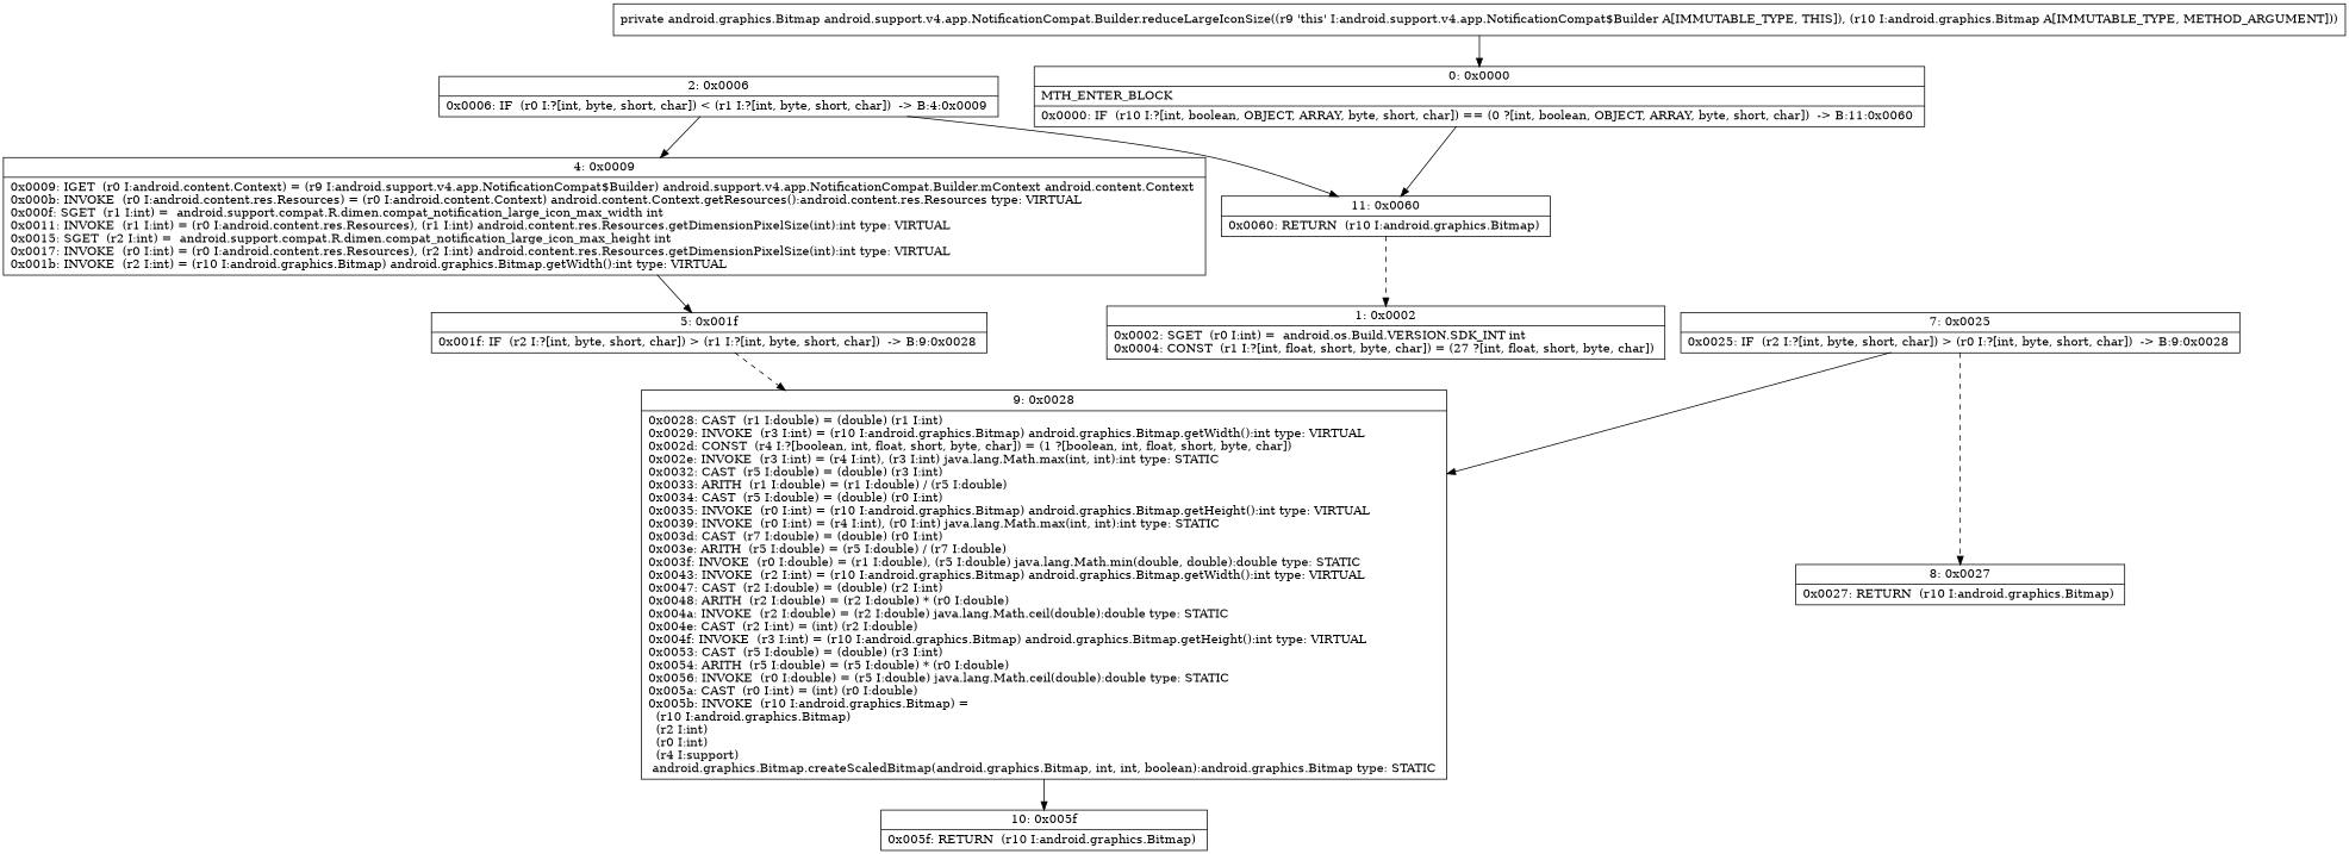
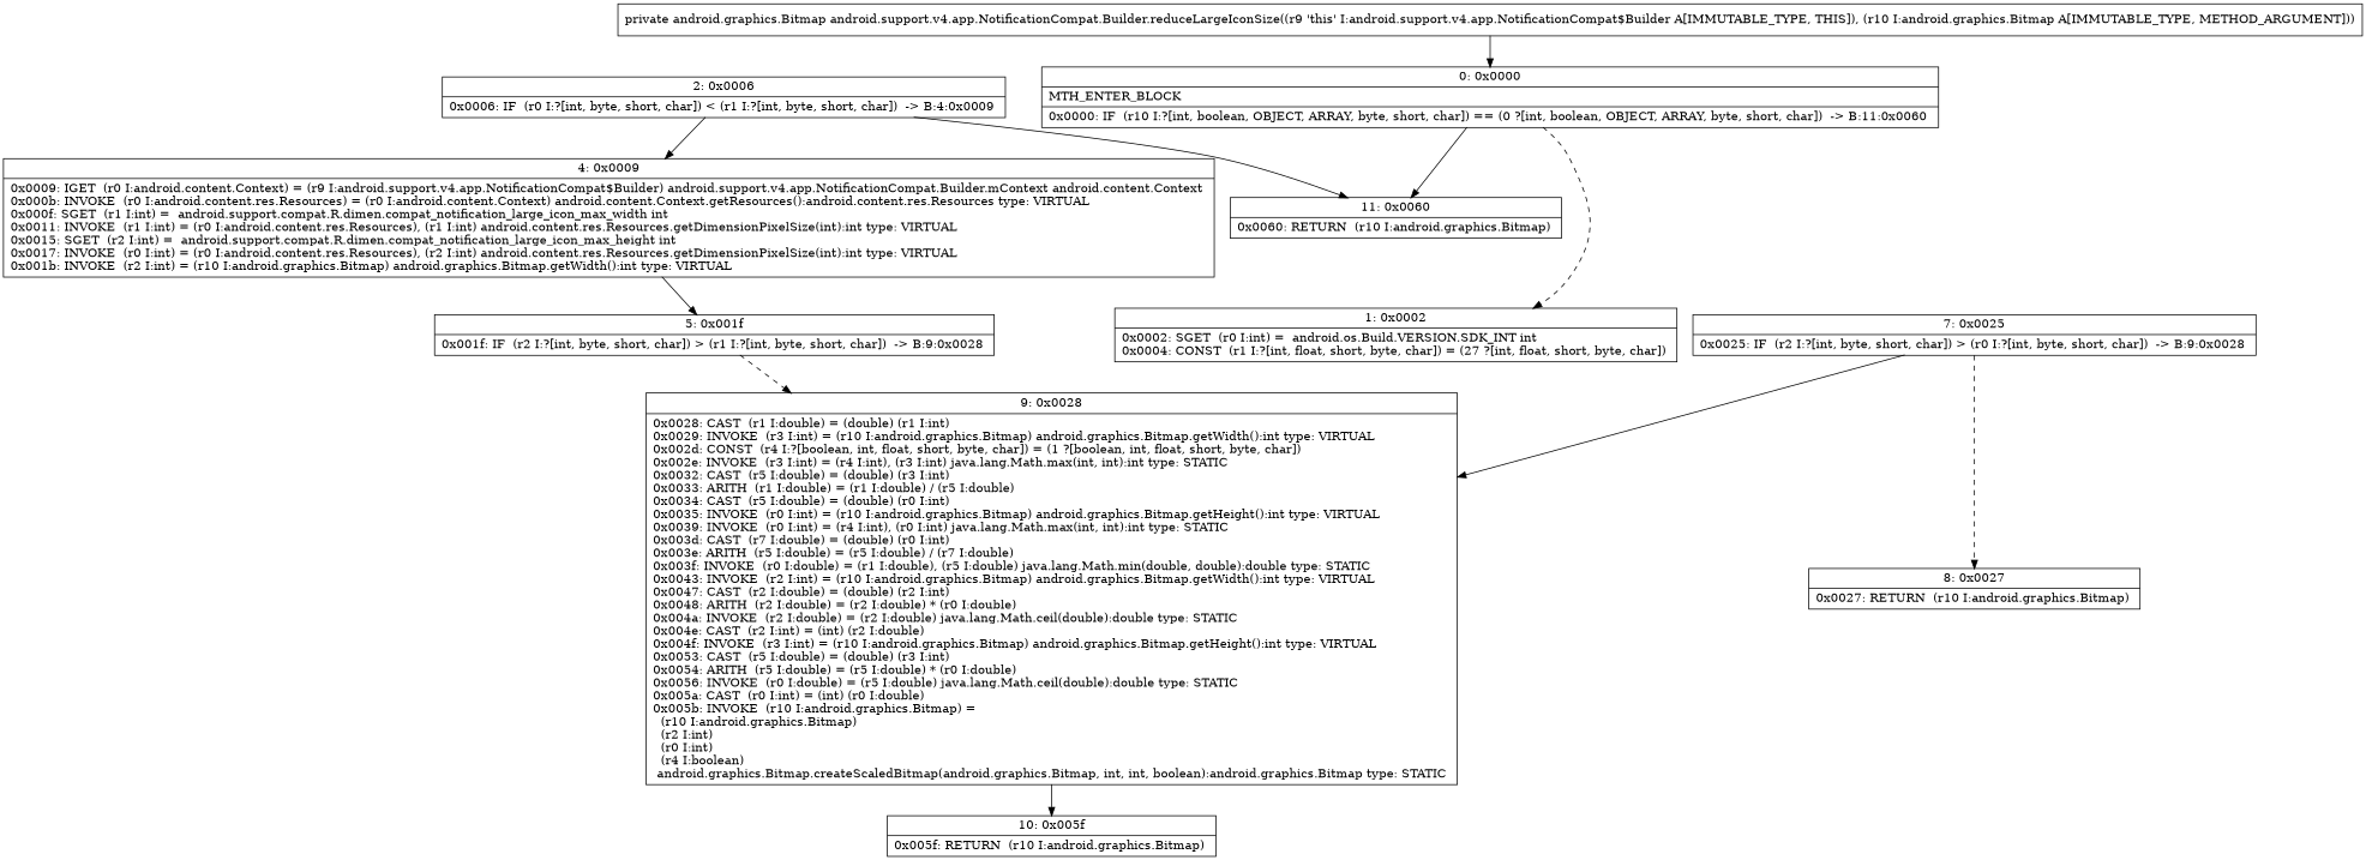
  digraph {
    node [shape=record]
    n1 [label="{0\:\ 0x0000|MTH_ENTER_BLOCK\l|0x0000: IF  (r10 I:?[int, boolean, OBJECT, ARRAY, byte, short, char]) == (0 ?[int, boolean, OBJECT, ARRAY, byte, short, char])  \-\> B:11:0x0060 \l}"]
    n2 [label="{1\:\ 0x0002|0x0002: SGET  (r0 I:int) =  android.os.Build.VERSION.SDK_INT int \l0x0004: CONST  (r1 I:?[int, float, short, byte, char]) = (27 ?[int, float, short, byte, char]) \l}"]
    n3 [label="{11\:\ 0x0060|0x0060: RETURN  (r10 I:android.graphics.Bitmap) \l}"]
    n4 [label="{2\:\ 0x0006|0x0006: IF  (r0 I:?[int, byte, short, char]) \< (r1 I:?[int, byte, short, char])  \-\> B:4:0x0009 \l}"]
    n5 [label="{4\:\ 0x0009|0x0009: IGET  (r0 I:android.content.Context) = (r9 I:android.support.v4.app.NotificationCompat$Builder) android.support.v4.app.NotificationCompat.Builder.mContext android.content.Context \l0x000b: INVOKE  (r0 I:android.content.res.Resources) = (r0 I:android.content.Context) android.content.Context.getResources():android.content.res.Resources type: VIRTUAL \l0x000f: SGET  (r1 I:int) =  android.support.compat.R.dimen.compat_notification_large_icon_max_width int \l0x0011: INVOKE  (r1 I:int) = (r0 I:android.content.res.Resources), (r1 I:int) android.content.res.Resources.getDimensionPixelSize(int):int type: VIRTUAL \l0x0015: SGET  (r2 I:int) =  android.support.compat.R.dimen.compat_notification_large_icon_max_height int \l0x0017: INVOKE  (r0 I:int) = (r0 I:android.content.res.Resources), (r2 I:int) android.content.res.Resources.getDimensionPixelSize(int):int type: VIRTUAL \l0x001b: INVOKE  (r2 I:int) = (r10 I:android.graphics.Bitmap) android.graphics.Bitmap.getWidth():int type: VIRTUAL \l}"]
    n6 [label="{5\:\ 0x001f|0x001f: IF  (r2 I:?[int, byte, short, char]) \> (r1 I:?[int, byte, short, char])  \-\> B:9:0x0028 \l}"]
-   n7 [label="{9\:\ 0x0028|0x0028: CAST  (r1 I:double) = (double) (r1 I:int) \l0x0029: INVOKE  (r3 I:int) = (r10 I:android.graphics.Bitmap) android.graphics.Bitmap.getWidth():int type: VIRTUAL \l0x002d: CONST  (r4 I:?[boolean, int, float, short, byte, char]) = (1 ?[boolean, int, float, short, byte, char]) \l0x002e: INVOKE  (r3 I:int) = (r4 I:int), (r3 I:int) java.lang.Math.max(int, int):int type: STATIC \l0x0032: CAST  (r5 I:double) = (double) (r3 I:int) \l0x0033: ARITH  (r1 I:double) = (r1 I:double) \/ (r5 I:double) \l0x0034: CAST  (r5 I:double) = (double) (r0 I:int) \l0x0035: INVOKE  (r0 I:int) = (r10 I:android.graphics.Bitmap) android.graphics.Bitmap.getHeight():int type: VIRTUAL \l0x0039: INVOKE  (r0 I:int) = (r4 I:int), (r0 I:int) java.lang.Math.max(int, int):int type: STATIC \l0x003d: CAST  (r7 I:double) = (double) (r0 I:int) \l0x003e: ARITH  (r5 I:double) = (r5 I:double) \/ (r7 I:double) \l0x003f: INVOKE  (r0 I:double) = (r1 I:double), (r5 I:double) java.lang.Math.min(double, double):double type: STATIC \l0x0043: INVOKE  (r2 I:int) = (r10 I:android.graphics.Bitmap) android.graphics.Bitmap.getWidth():int type: VIRTUAL \l0x0047: CAST  (r2 I:double) = (double) (r2 I:int) \l0x0048: ARITH  (r2 I:double) = (r2 I:double) * (r0 I:double) \l0x004a: INVOKE  (r2 I:double) = (r2 I:double) java.lang.Math.ceil(double):double type: STATIC \l0x004e: CAST  (r2 I:int) = (int) (r2 I:double) \l0x004f: INVOKE  (r3 I:int) = (r10 I:android.graphics.Bitmap) android.graphics.Bitmap.getHeight():int type: VIRTUAL \l0x0053: CAST  (r5 I:double) = (double) (r3 I:int) \l0x0054: ARITH  (r5 I:double) = (r5 I:double) * (r0 I:double) \l0x0056: INVOKE  (r0 I:double) = (r5 I:double) java.lang.Math.ceil(double):double type: STATIC \l0x005a: CAST  (r0 I:int) = (int) (r0 I:double) \l0x005b: INVOKE  (r10 I:android.graphics.Bitmap) = \l  (r10 I:android.graphics.Bitmap)\l  (r2 I:int)\l  (r0 I:int)\l  (r4 I:support)\l android.graphics.Bitmap.createScaledBitmap(android.graphics.Bitmap, int, int, boolean):android.graphics.Bitmap type: STATIC \l}"]
+   n7 [label="{9\:\ 0x0028|0x0028: CAST  (r1 I:double) = (double) (r1 I:int) \l0x0029: INVOKE  (r3 I:int) = (r10 I:android.graphics.Bitmap) android.graphics.Bitmap.getWidth():int type: VIRTUAL \l0x002d: CONST  (r4 I:?[boolean, int, float, short, byte, char]) = (1 ?[boolean, int, float, short, byte, char]) \l0x002e: INVOKE  (r3 I:int) = (r4 I:int), (r3 I:int) java.lang.Math.max(int, int):int type: STATIC \l0x0032: CAST  (r5 I:double) = (double) (r3 I:int) \l0x0033: ARITH  (r1 I:double) = (r1 I:double) \/ (r5 I:double) \l0x0034: CAST  (r5 I:double) = (double) (r0 I:int) \l0x0035: INVOKE  (r0 I:int) = (r10 I:android.graphics.Bitmap) android.graphics.Bitmap.getHeight():int type: VIRTUAL \l0x0039: INVOKE  (r0 I:int) = (r4 I:int), (r0 I:int) java.lang.Math.max(int, int):int type: STATIC \l0x003d: CAST  (r7 I:double) = (double) (r0 I:int) \l0x003e: ARITH  (r5 I:double) = (r5 I:double) \/ (r7 I:double) \l0x003f: INVOKE  (r0 I:double) = (r1 I:double), (r5 I:double) java.lang.Math.min(double, double):double type: STATIC \l0x0043: INVOKE  (r2 I:int) = (r10 I:android.graphics.Bitmap) android.graphics.Bitmap.getWidth():int type: VIRTUAL \l0x0047: CAST  (r2 I:double) = (double) (r2 I:int) \l0x0048: ARITH  (r2 I:double) = (r2 I:double) * (r0 I:double) \l0x004a: INVOKE  (r2 I:double) = (r2 I:double) java.lang.Math.ceil(double):double type: STATIC \l0x004e: CAST  (r2 I:int) = (int) (r2 I:double) \l0x004f: INVOKE  (r3 I:int) = (r10 I:android.graphics.Bitmap) android.graphics.Bitmap.getHeight():int type: VIRTUAL \l0x0053: CAST  (r5 I:double) = (double) (r3 I:int) \l0x0054: ARITH  (r5 I:double) = (r5 I:double) * (r0 I:double) \l0x0056: INVOKE  (r0 I:double) = (r5 I:double) java.lang.Math.ceil(double):double type: STATIC \l0x005a: CAST  (r0 I:int) = (int) (r0 I:double) \l0x005b: INVOKE  (r10 I:android.graphics.Bitmap) = \l  (r10 I:android.graphics.Bitmap)\l  (r2 I:int)\l  (r0 I:int)\l  (r4 I:boolean)\l android.graphics.Bitmap.createScaledBitmap(android.graphics.Bitmap, int, int, boolean):android.graphics.Bitmap type: STATIC \l}"]
    n8 [label="{10\:\ 0x005f|0x005f: RETURN  (r10 I:android.graphics.Bitmap) \l}"]
    n9 [label="{7\:\ 0x0025|0x0025: IF  (r2 I:?[int, byte, short, char]) \> (r0 I:?[int, byte, short, char])  \-\> B:9:0x0028 \l}"]
    n10 [label="{8\:\ 0x0027|0x0027: RETURN  (r10 I:android.graphics.Bitmap) \l}"]
    n11 [label="{private android.graphics.Bitmap android.support.v4.app.NotificationCompat.Builder.reduceLargeIconSize((r9 'this' I:android.support.v4.app.NotificationCompat$Builder A[IMMUTABLE_TYPE, THIS]), (r10 I:android.graphics.Bitmap A[IMMUTABLE_TYPE, METHOD_ARGUMENT])) }"]
-   n3 -> n2 [style=dashed]
+   n1 -> n2 [style=dashed]
    n1 -> n3
    n4 -> n3 [style=solid]
    n4 -> n5
    n5 -> n6
    n6 -> n7 [style=dashed]
    n7 -> n8
    n9 -> n7
    n9 -> n10 [style=dashed]
    n11 -> n1
  }
